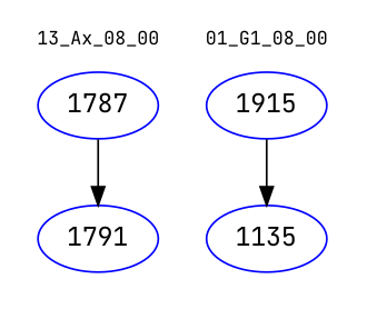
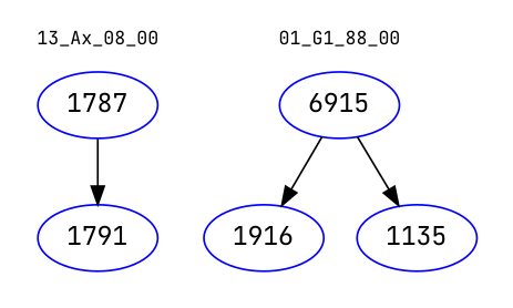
  digraph {
    fontname="JetBrains Mono"
    node [color=blue fontname="JetBrains Mono"]
    edge [color=black fontname="JetBrains Mono"]
    n1 [label=1787]
    n2 [label=1791]
-   n3 [label=1915]
+   n3 [label=6915]
+   n4 [label=1916]
    n5 [label=1135]
    subgraph cluster_1 {
      color=white
      fontsize=10
      label="13_Ax_08_00"
      n1
      n2
    }
    subgraph cluster_2 {
      color=white
      fontsize=10
-     label="01_G1_08_00"
+     label="01_G1_88_00"
      n3
+     n4
      n5
    }
    n1 -> n2
+   n3 -> n4
    n3 -> n5
  }
